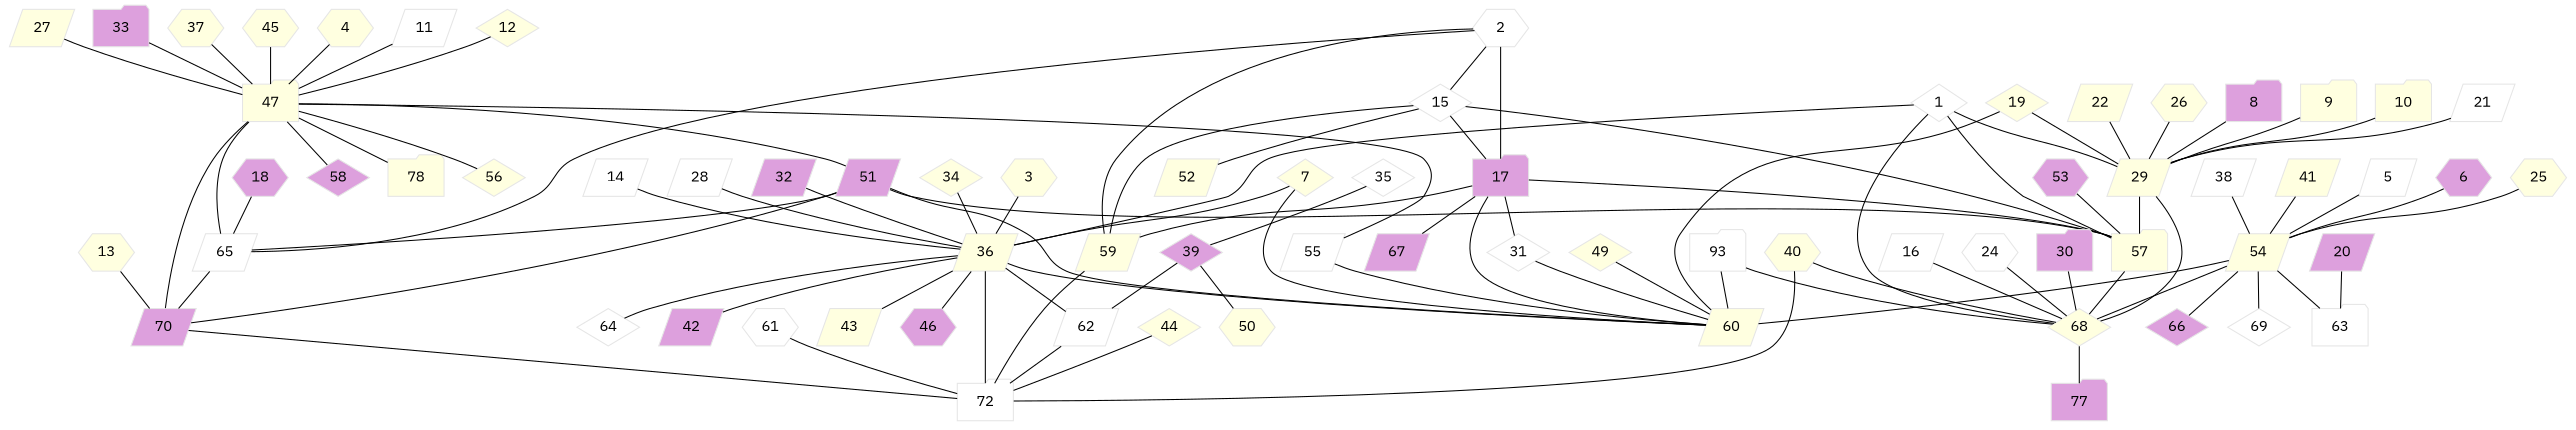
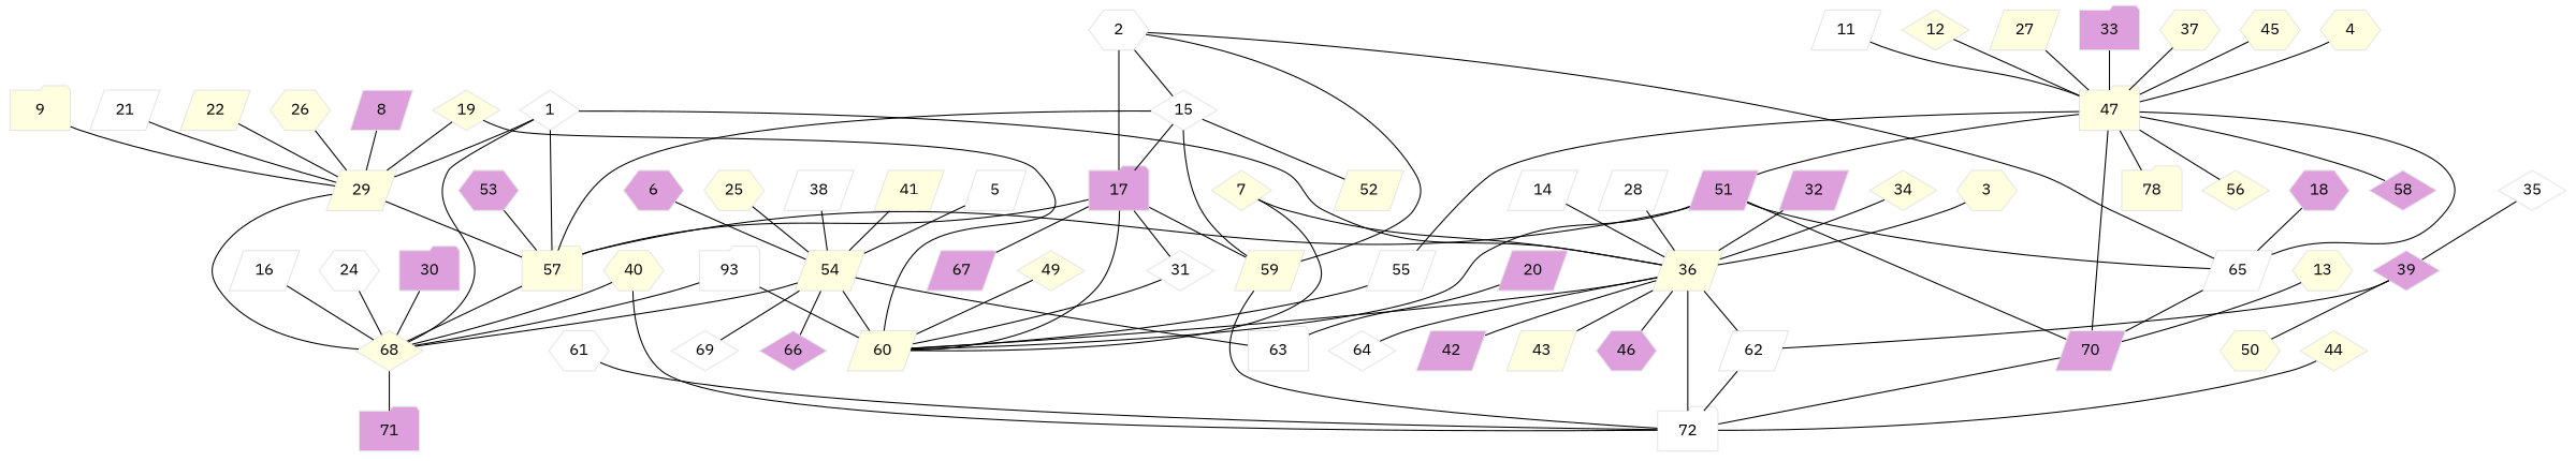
  graph {
    fontname="IBM Plex Sans"
    node [color=gray90 fillcolor=lightyellow fontname="IBM Plex Sans" shape=parallelogram style=filled]
    edge [fontname="IBM Plex Sans" weight=1.0]
    1 [fillcolor=white shape=diamond]
    29
    36
    57 [shape=folder]
    68 [shape=diamond]
    60
    42 [fillcolor=plum]
    43
    46 [fillcolor=plum shape=hexagon]
    62 [fillcolor=white]
    64 [fillcolor=white shape=diamond]
    72 [fillcolor=white shape=folder]
-   71 [fillcolor=plum shape=folder label=77]
+   71 [fillcolor=plum shape=folder]
    2 [fillcolor=white shape=hexagon]
    15 [fillcolor=white shape=diamond]
    17 [fillcolor=plum shape=folder]
    59
    65 [fillcolor=white]
    52
    31 [fillcolor=white shape=diamond]
    67 [fillcolor=plum]
    70 [fillcolor=plum]
    3 [shape=hexagon]
    4 [shape=hexagon]
    47 [shape=folder]
    n26 [label=78 shape=folder]
    51 [fillcolor=plum]
    55 [fillcolor=white]
    56 [shape=diamond]
    58 [fillcolor=plum shape=diamond]
    5 [fillcolor=white]
    54
    63 [fillcolor=white shape=folder]
    66 [fillcolor=plum shape=diamond]
    69 [fillcolor=white shape=diamond]
    6 [fillcolor=plum shape=hexagon]
    7 [shape=diamond]
-   8 [fillcolor=plum shape=folder]
+   8 [fillcolor=plum]
    9 [shape=folder]
-   10 [shape=folder]
    11 [fillcolor=white]
    12 [shape=diamond]
    13 [shape=hexagon]
    14 [fillcolor=white]
    16 [fillcolor=white]
    18 [fillcolor=plum shape=hexagon]
    19 [shape=diamond]
    20 [fillcolor=plum]
    21 [fillcolor=white]
    22
    n51 [fillcolor=white label=93 shape=folder]
    24 [fillcolor=white shape=hexagon]
    25 [shape=hexagon]
    26 [shape=hexagon]
    27
    28 [fillcolor=white]
    30 [fillcolor=plum shape=folder]
    32 [fillcolor=plum]
    33 [fillcolor=plum shape=folder]
    34 [shape=diamond]
    35 [fillcolor=white shape=diamond]
    39 [fillcolor=plum shape=diamond]
    50 [shape=hexagon]
    37 [shape=hexagon]
    38 [fillcolor=white]
    40 [shape=hexagon]
    41
    44 [shape=diamond]
    45 [shape=hexagon]
    49 [shape=diamond]
    53 [fillcolor=plum shape=hexagon]
    61 [fillcolor=white shape=hexagon]
    1 -- 29 [weight=4.0]
    1 -- 36
    1 -- 57 [weight=2.0]
    1 -- 68
    29 -- 57 [weight=4.0]
    29 -- 68 [weight=4.0]
    36 -- 60
    36 -- 42
    36 -- 43
    36 -- 46
    36 -- 62 [weight=5.0]
    36 -- 64
    36 -- 72 [weight=5.0]
    57 -- 68
    68 -- 71
    62 -- 72
    2 -- 15
    2 -- 17 [weight=4.0]
    2 -- 59
    2 -- 65
    15 -- 57
    15 -- 17 [weight=4.0]
    15 -- 59
    15 -- 52
    17 -- 57 [weight=2.0]
    17 -- 60
    17 -- 59 [weight=4.0]
    17 -- 31
    17 -- 67
    59 -- 72
    65 -- 70
    31 -- 60
    70 -- 72
    3 -- 36
    4 -- 47
    47 -- 65 [weight=4.0]
    47 -- 70 [weight=4.0]
    47 -- n26
    47 -- 51 [weight=4.0]
    47 -- 55
    47 -- 56
    47 -- 58
    51 -- 57
    51 -- 60
    51 -- 65
    51 -- 70
    55 -- 60
    5 -- 54
    54 -- 68
    54 -- 60 [weight=10.0]
    54 -- 63
    54 -- 66
    54 -- 69
    6 -- 54
    7 -- 36
    7 -- 60
    8 -- 29
    9 -- 29
-   10 -- 29
    11 -- 47
    12 -- 47
    13 -- 70
    14 -- 36
    16 -- 68
    18 -- 65
    19 -- 29
    19 -- 60
    20 -- 63
    21 -- 29
    22 -- 29
    n51 -- 68
    n51 -- 60
    24 -- 68
    25 -- 54
    26 -- 29
    27 -- 47
    28 -- 36
    30 -- 68
    32 -- 36
    33 -- 47
    34 -- 36
    35 -- 39
    39 -- 62
    39 -- 50
    37 -- 47
    38 -- 54
    40 -- 68
    40 -- 72
    41 -- 54
    44 -- 72
    45 -- 47
    49 -- 60
    53 -- 57
    61 -- 72
  }
